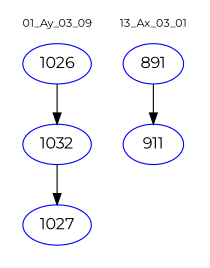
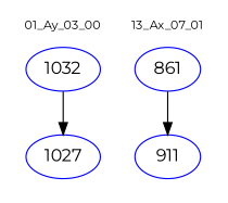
  digraph {
    fontname=Montserrat
    node [color=blue fontname=Montserrat]
    edge [color=black fontname=Montserrat]
-   n1 [label=1026]
    n2 [label=1027]
    n3 [label=1032]
-   n4 [label=891]
+   n4 [label=861]
    n5 [label=911]
    subgraph cluster_1 {
      color=white
      fontsize=10
-     label="01_Ay_03_09"
-     n1
+     label="01_Ay_03_00"
      n2
      n3
    }
    subgraph cluster_2 {
      color=white
      fontsize=10
-     label="13_Ax_03_01"
+     label="13_Ax_07_01"
      n4
      n5
    }
-   n1 -> n3
    n3 -> n2
    n4 -> n5
  }
